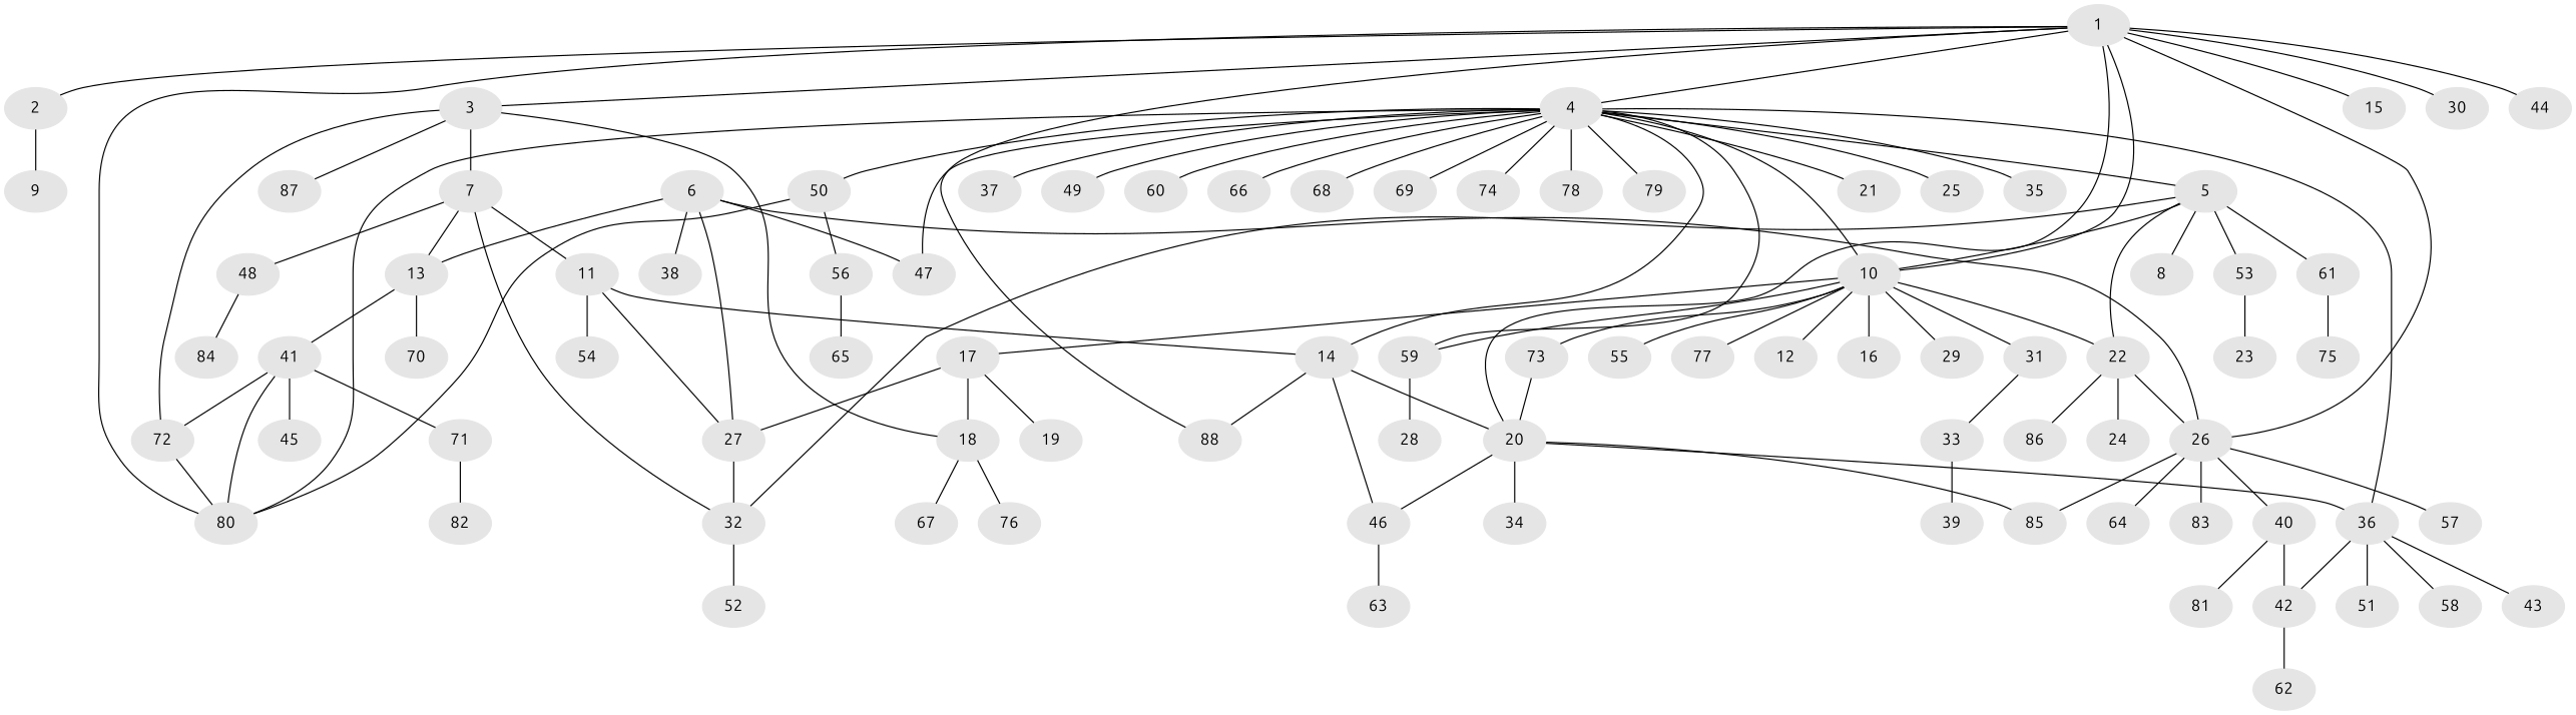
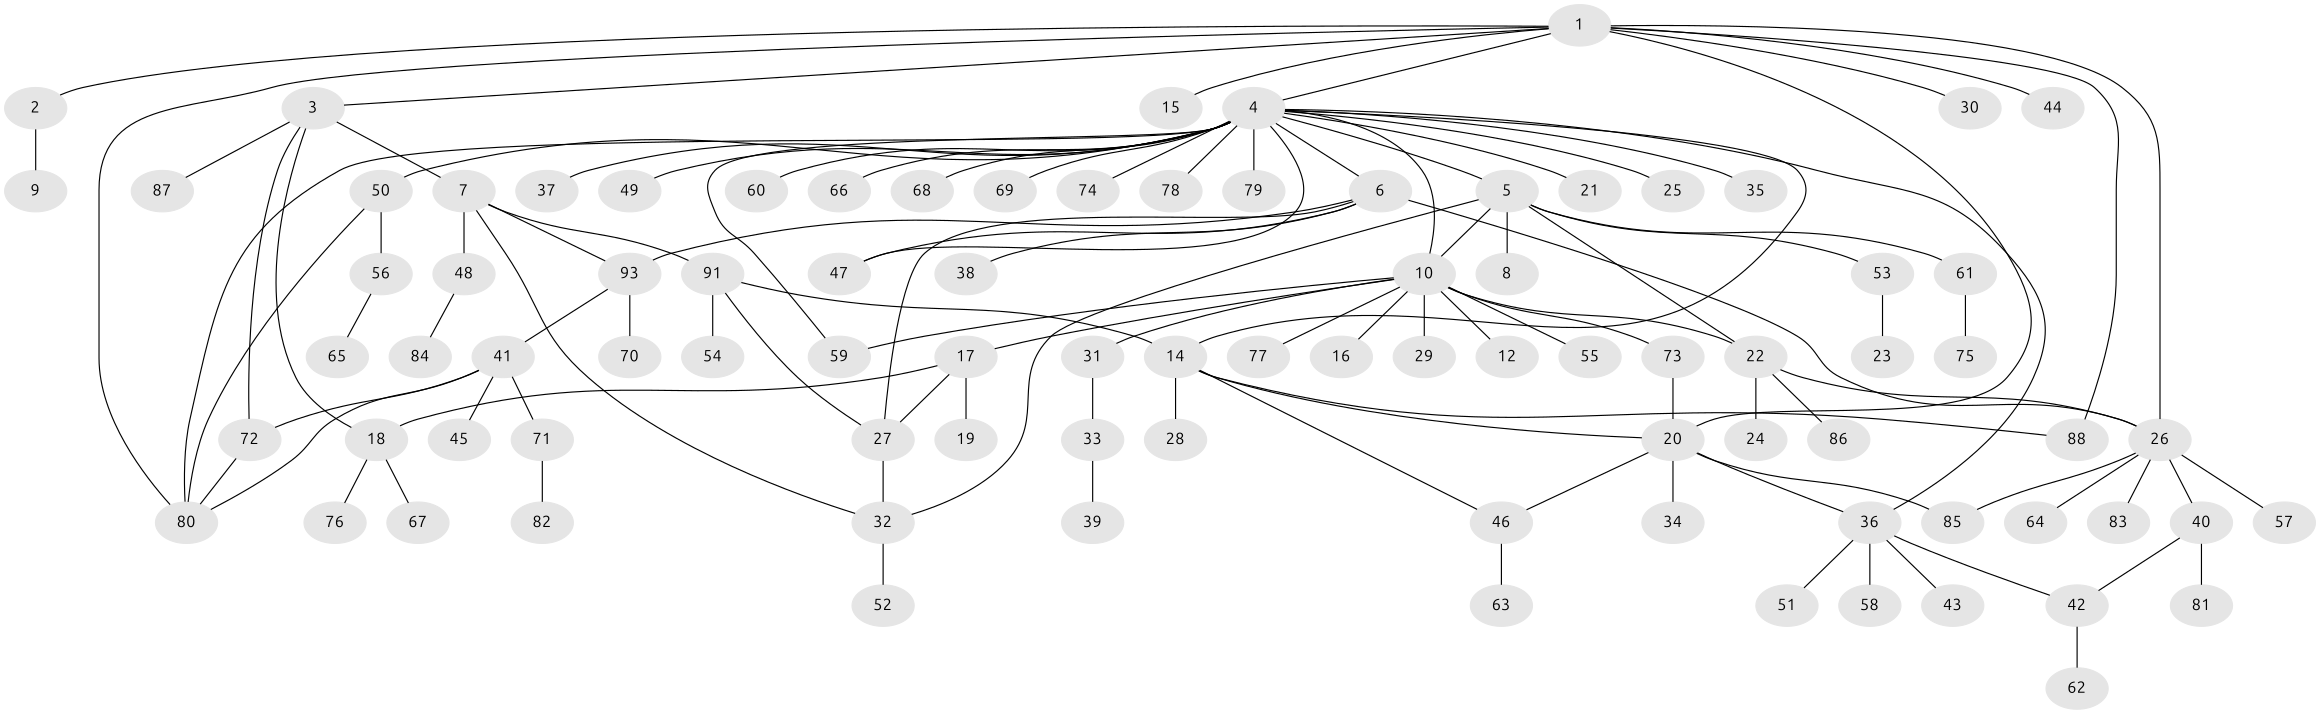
  graph {
    fontname=Ubuntu
    node [color=gray90 fontname=Ubuntu style=filled]
    edge [fontname=Ubuntu]
    1
    2
    3
    4
    10
    15
    20
    26
    30
    44
    80
    88
    9
    7
    18
    72
    87
    5
    6
    14
    21
    25
    35
    36
    37
    47
    49
    50
    59
    60
    66
    68
    69
    74
    78
    79
    22
    12
    16
    17
    29
    31
    55
    73
    77
    46
    34
    85
    40
    57
    64
    83
    32
-   13
-   11
+   13 [label=93]
+   11 [label=91]
    48
    67
    76
    8
    53
    61
    27
    38
    28
    42
    43
    51
    58
    56
    24
    86
    52
    23
    75
    41
    70
    54
    84
    19
    33
    45
    71
    63
    81
    39
    62
    82
    65
    1 -- 2
    1 -- 3
    1 -- 4
-   1 -- 10
    1 -- 15
    1 -- 20
    1 -- 26
    1 -- 30
    1 -- 44
    1 -- 80
    1 -- 88
    2 -- 9
    3 -- 7
    3 -- 18
    3 -- 72
    3 -- 87
    4 -- 10
    4 -- 80
    4 -- 5
+   4 -- 6
    4 -- 14
    4 -- 21
    4 -- 25
    4 -- 35
    4 -- 36
    4 -- 37
    4 -- 47
    4 -- 49
    4 -- 50
    4 -- 59
    4 -- 60
    4 -- 66
    4 -- 68
    4 -- 69
    4 -- 74
    4 -- 78
    4 -- 79
    10 -- 59
    10 -- 22
    10 -- 12
    10 -- 16
    10 -- 17
    10 -- 29
    10 -- 31
    10 -- 55
    10 -- 73
    10 -- 77
    20 -- 36
    20 -- 46
    20 -- 34
    20 -- 85
    26 -- 85
    26 -- 40
    26 -- 57
    26 -- 64
    26 -- 83
    7 -- 32
    7 -- 13
    7 -- 11
    7 -- 48
    18 -- 67
    18 -- 76
    72 -- 80
    5 -- 10
    5 -- 22
    5 -- 32
    5 -- 8
    5 -- 53
    5 -- 61
    6 -- 26
    6 -- 47
    6 -- 13
    6 -- 27
    6 -- 38
    14 -- 20
    14 -- 88
    14 -- 46
-   59 -- 28
+   14 -- 28
    36 -- 42
    36 -- 43
    36 -- 51
    36 -- 58
    50 -- 80
    50 -- 56
    22 -- 26
    22 -- 24
    22 -- 86
    17 -- 18
    17 -- 27
    17 -- 19
    31 -- 33
    73 -- 20
    46 -- 63
    40 -- 42
    40 -- 81
    32 -- 52
    13 -- 41
    13 -- 70
    11 -- 14
    11 -- 27
    11 -- 54
    48 -- 84
    53 -- 23
    61 -- 75
    27 -- 32
    42 -- 62
    56 -- 65
    41 -- 80
    41 -- 72
    41 -- 45
    41 -- 71
    33 -- 39
    71 -- 82
  }
